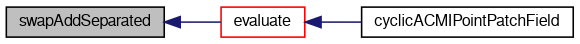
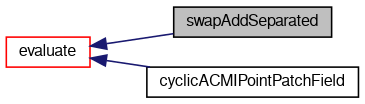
  digraph {
    rankdir=LR
    node [color=black fontname=FreeSans fontsize=10 shape=record]
    edge [color=midnightblue dir=back fontname=FreeSans fontsize=10 labelfontname=FreeSans labelfontsize=10 style=solid]
    n1 [fillcolor=grey75 fontcolor=black height=0.2 label=swapAddSeparated style=filled width=0.4]
    n2 [color=red height=0.2 label=evaluate width=0.4]
    n3 [height=0.2 label=cyclicACMIPointPatchField width=0.4]
-   n1 -> n2
+   n2 -> n1
    n2 -> n3
  }
